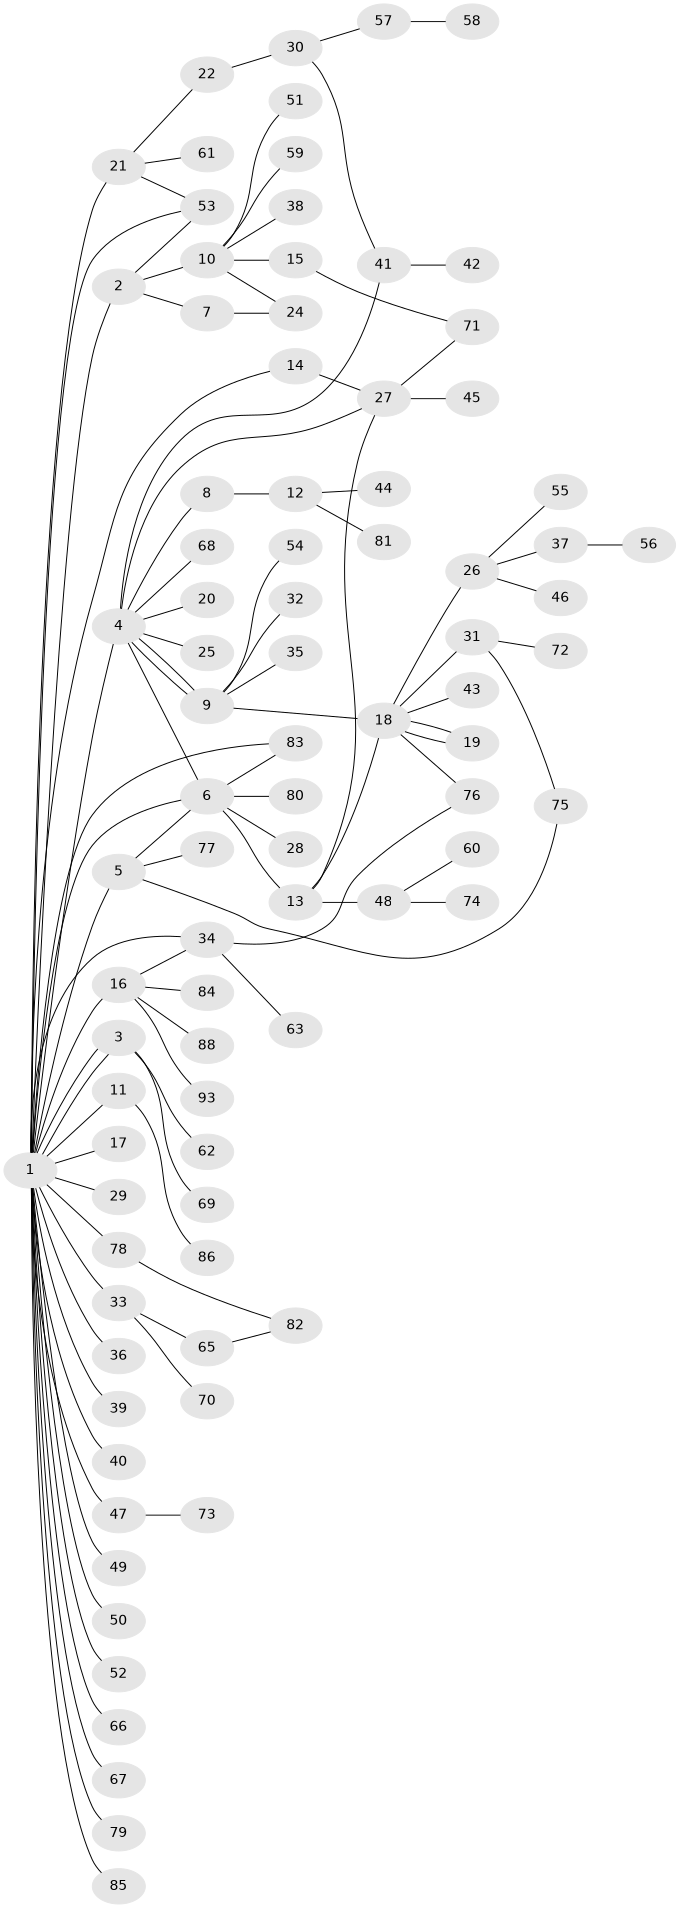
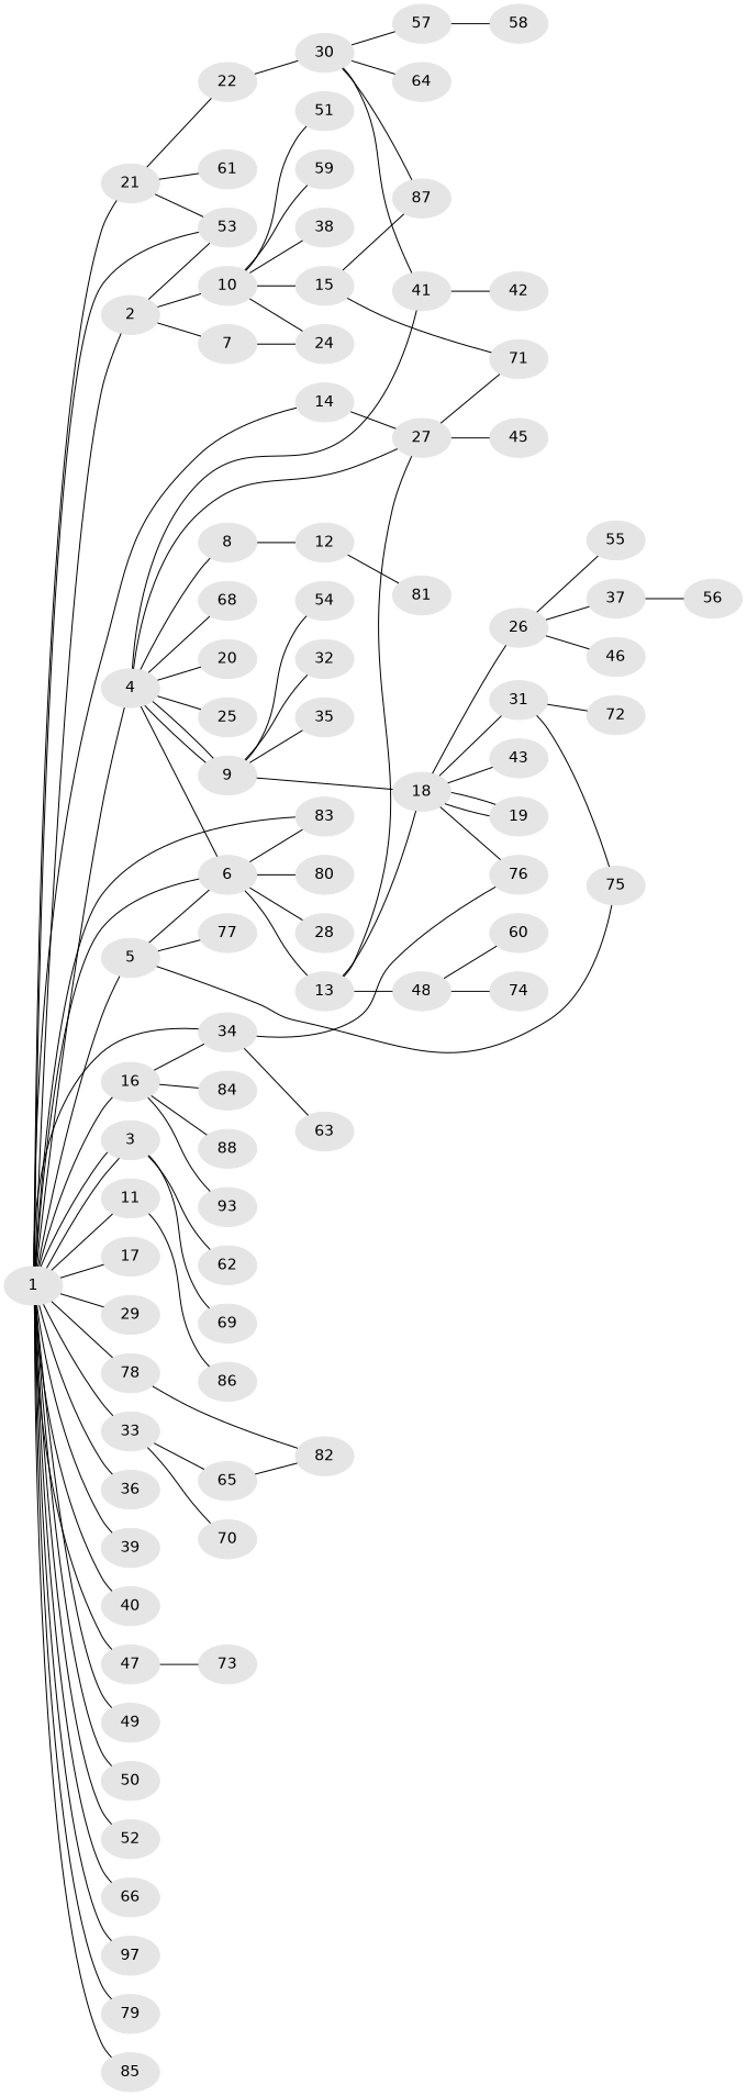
  graph {
    fontname="DejaVu Sans"
    rankdir=LR
    node [color=gray90 fontname="DejaVu Sans" style=filled]
    edge [fontname="DejaVu Sans"]
    1
    2
    3
    4
    5
    6
    11
    14
    16
    17
    21
    29
    33
    34
    36
    39
    40
    47
    49
    50
    52
    53
    66
-   67
+   67 [label=97]
    78
    79
    83
    85
    7
    10
    62
    69
    8
    9
    20
    25
    27
    41
    68
    75
    77
    13
    28
    80
    86
    n46 [label=93]
    84
    88
    22
    61
    65
    70
    76
    63
    73
    82
    24
    15
    38
    51
    59
    12
    18
    32
    35
    54
    71
    45
    42
    48
-   44
    81
    19
    26
    31
    43
+   87
    60
    74
    37
    46
    55
    72
    30
    57
+   64
    56
    58
    1 -- 2
    1 -- 3
    1 -- 3
    1 -- 4
    1 -- 5
    1 -- 6
    1 -- 11
    1 -- 14
    1 -- 16
    1 -- 17
    1 -- 21
    1 -- 29
    1 -- 33
    1 -- 34
    1 -- 36
    1 -- 39
    1 -- 40
    1 -- 47
    1 -- 49
    1 -- 50
    1 -- 52
    1 -- 53
    1 -- 66
    1 -- 67
    1 -- 78
    1 -- 79
    1 -- 83
    1 -- 85
    2 -- 53
    2 -- 7
    2 -- 10
    3 -- 62
    3 -- 69
    4 -- 6
    4 -- 8
    4 -- 9
    4 -- 9
    4 -- 20
    4 -- 25
    4 -- 27
    4 -- 41
    4 -- 68
    5 -- 6
    5 -- 75
    5 -- 77
    6 -- 83
    6 -- 13
    6 -- 28
    6 -- 80
    11 -- 86
    14 -- 27
    16 -- 34
    16 -- n46
    16 -- 84
    16 -- 88
    21 -- 53
    21 -- 22
    21 -- 61
    33 -- 65
    33 -- 70
    34 -- 76
    34 -- 63
    47 -- 73
    78 -- 82
    7 -- 24
    10 -- 24
    10 -- 15
    10 -- 38
    10 -- 51
    10 -- 59
    8 -- 12
    9 -- 18
    9 -- 32
    9 -- 35
    9 -- 54
    27 -- 71
    27 -- 45
    41 -- 42
    13 -- 27
    13 -- 18
    13 -- 48
    22 -- 30
    65 -- 82
    15 -- 71
-   12 -- 44
+   15 -- 87
    12 -- 81
    18 -- 76
    18 -- 19
    18 -- 19
    18 -- 26
    18 -- 31
    18 -- 43
    48 -- 60
    48 -- 74
    26 -- 37
    26 -- 46
    26 -- 55
    31 -- 75
    31 -- 72
    37 -- 56
    30 -- 41
+   30 -- 87
    30 -- 57
+   30 -- 64
    57 -- 58
  }
